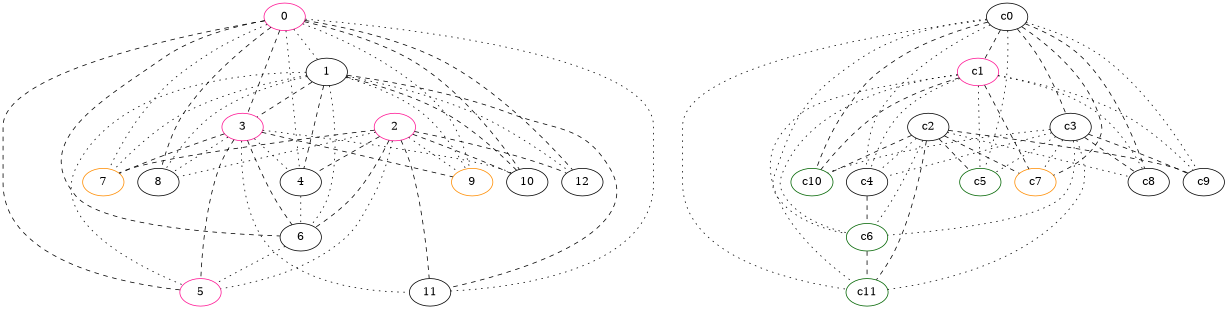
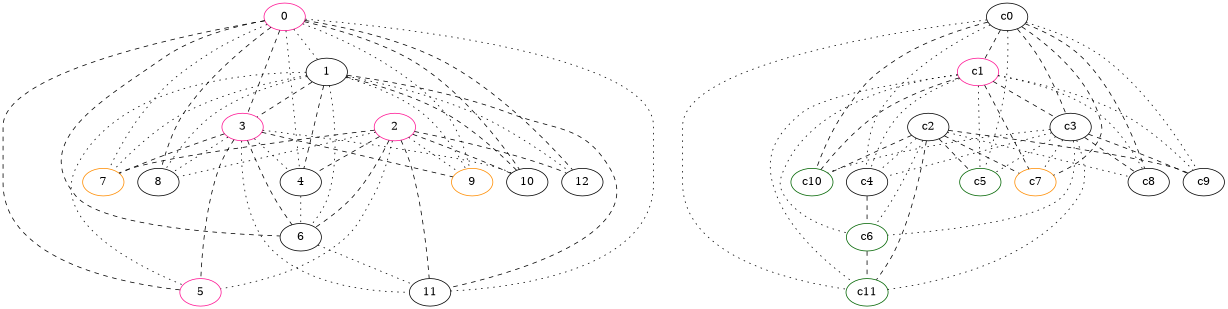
  graph {
    node [color=black]
    edge [style=dotted]
    n1 [color=deeppink label=0]
    n2 [label=1]
    n3 [color=deeppink label=3]
    n4 [label=4]
    n5 [color=deeppink label=5]
    n6 [label=6]
    n7 [color=darkorange label=7]
    n8 [label=8]
    n9 [color=darkorange label=9]
    n10 [label=10]
    n11 [label=11]
    n12 [label=12]
    n13 [color=deeppink label=2]
    c1 [color=deeppink]
    c0
    c3
    c4
    c5 [color=darkgreen]
    c6 [color=darkgreen]
    c7 [color=darkorange]
    c8
    c9
    c10 [color=darkgreen]
    c11 [color=darkgreen]
    c2
    n1 -- n2
    n1 -- n3 [style=dashed]
    n1 -- n4
    n1 -- n5 [style=dashed]
    n1 -- n6 [style=dashed]
    n1 -- n7
    n1 -- n8 [style=dashed]
    n1 -- n9
    n1 -- n10 [style=dashed]
    n1 -- n11
    n1 -- n12 [style=dashed]
    n2 -- n3 [style=dashed]
    n2 -- n4 [style=dashed]
    n2 -- n5
    n2 -- n6
    n2 -- n7
    n2 -- n8
    n2 -- n9
    n2 -- n10 [style=dashed]
    n2 -- n11 [style=dashed]
    n2 -- n12
    n3 -- n4
    n3 -- n5 [style=dashed]
    n3 -- n6 [style=dashed]
    n3 -- n7 [style=dashed]
    n3 -- n8
    n3 -- n9 [style=dashed]
    n3 -- n10
    n3 -- n11
    n4 -- n6
-   n6 -- n5
+   n6 -- n11
    n13 -- n4 [style=dashed]
    n13 -- n5
    n13 -- n6 [style=dashed]
    n13 -- n7 [style=dashed]
    n13 -- n8
    n13 -- n9
    n13 -- n10 [style=dashed]
    n13 -- n11 [style=dashed]
    n13 -- n12 [style=dashed]
+   c1 -- c3 [style=dashed]
    c1 -- c4
    c1 -- c5
    c1 -- c6
    c1 -- c7 [style=dashed]
    c1 -- c8
    c1 -- c9
    c1 -- c10 [style=dashed]
    c1 -- c11
    c0 -- c1 [style=dashed]
    c0 -- c3 [style=dashed]
    c0 -- c4
    c0 -- c5
-   c0 -- c6
    c0 -- c7 [style=dashed]
    c0 -- c8 [style=dashed]
    c0 -- c9
    c0 -- c10 [style=dashed]
    c0 -- c11
    c3 -- c4
    c3 -- c5
    c3 -- c6
    c3 -- c7
    c3 -- c8 [style=dashed]
    c3 -- c9 [style=dashed]
    c3 -- c10
    c3 -- c11
    c4 -- c6 [style=dashed]
    c6 -- c11 [style=dashed]
    c2 -- c4
    c2 -- c5 [style=dashed]
    c2 -- c6
    c2 -- c7 [style=dashed]
    c2 -- c8
    c2 -- c9 [style=dashed]
    c2 -- c10 [style=dashed]
    c2 -- c11 [style=dashed]
  }
